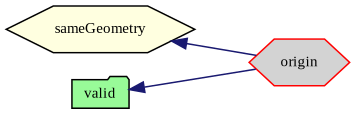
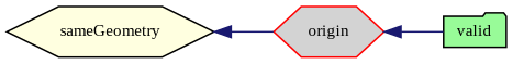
  digraph {
    fontname="Liberation Serif"
    rankdir=LR
    node [color=black fontname="Liberation Serif" fontsize=10 shape=hexagon style=filled]
    edge [color=midnightblue dir=back fontname="Liberation Serif" fontsize=10 labelfontname=Helvetica labelfontsize=10 style=solid]
    n1 [fillcolor=lightyellow fontcolor=black height=0.2 label=sameGeometry width=0.4]
    n2 [color=red fillcolor=lightgrey height=0.2 label=origin width=0.4]
    n3 [fillcolor=palegreen height=0.2 label=valid shape=folder width=0.4]
    n1 -> n2
-   n3 -> n2
+   n2 -> n3
  }
